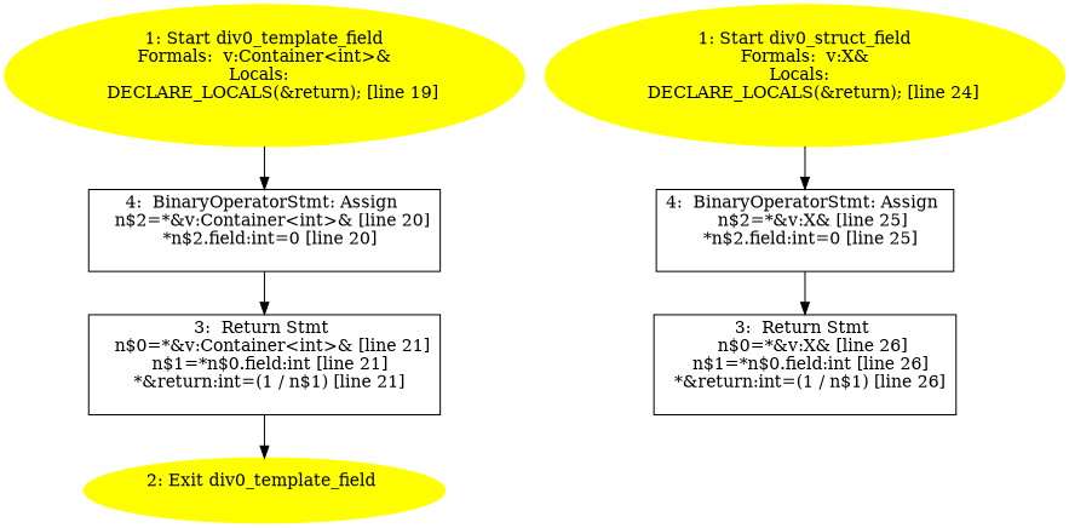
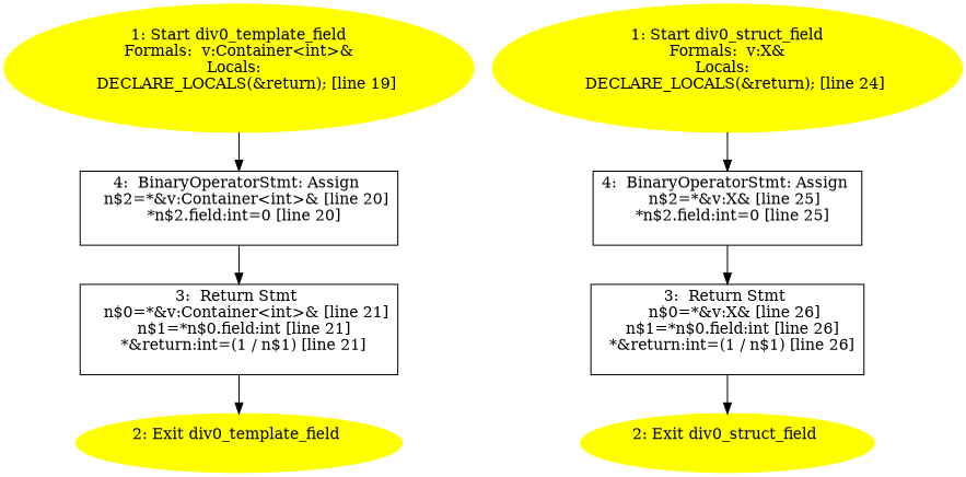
  digraph {
    n1 [color=yellow label="1: Start div0_template_field\nFormals:  v:Container<int>&\nLocals:  \n   DECLARE_LOCALS(&return); [line 19]\n " style=filled]
    n2 [label="4:  BinaryOperatorStmt: Assign \n   n$2=*&v:Container<int>& [line 20]\n  *n$2.field:int=0 [line 20]\n " shape=box]
    n3 [label="3:  Return Stmt \n   n$0=*&v:Container<int>& [line 21]\n  n$1=*n$0.field:int [line 21]\n  *&return:int=(1 / n$1) [line 21]\n " shape=box]
    n4 [color=yellow label="2: Exit div0_template_field \n  " style=filled]
    n5 [color=yellow label="1: Start div0_struct_field\nFormals:  v:X&\nLocals:  \n   DECLARE_LOCALS(&return); [line 24]\n " style=filled]
    n6 [label="4:  BinaryOperatorStmt: Assign \n   n$2=*&v:X& [line 25]\n  *n$2.field:int=0 [line 25]\n " shape=box]
    n7 [label="3:  Return Stmt \n   n$0=*&v:X& [line 26]\n  n$1=*n$0.field:int [line 26]\n  *&return:int=(1 / n$1) [line 26]\n " shape=box]
+   n8 [color=yellow label="2: Exit div0_struct_field \n  " style=filled]
    n1 -> n2
    n2 -> n3
    n3 -> n4
    n5 -> n6
    n6 -> n7
+   n7 -> n8
  }
